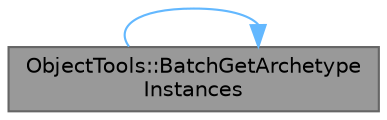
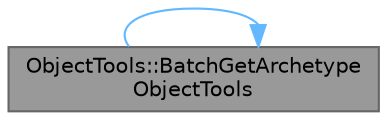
  digraph {
    rankdir=LR
-   n1 [color=gray40 fillcolor=grey60 fontcolor=black fontname=Helvetica fontsize=10 height=0.2 label="ObjectTools::BatchGetArchetype\lInstances" shape=box style=filled width=0.4]
+   n1 [color=gray40 fillcolor=grey60 fontcolor=black fontname=Helvetica fontsize=10 height=0.2 label="ObjectTools::BatchGetArchetype\lObjectTools" shape=box style=filled width=0.4]
    n1 -> n1 [color=steelblue1 fontname=Helvetica fontsize=10 labelfontname=Helvetica labelfontsize=10 style=solid]
  }
